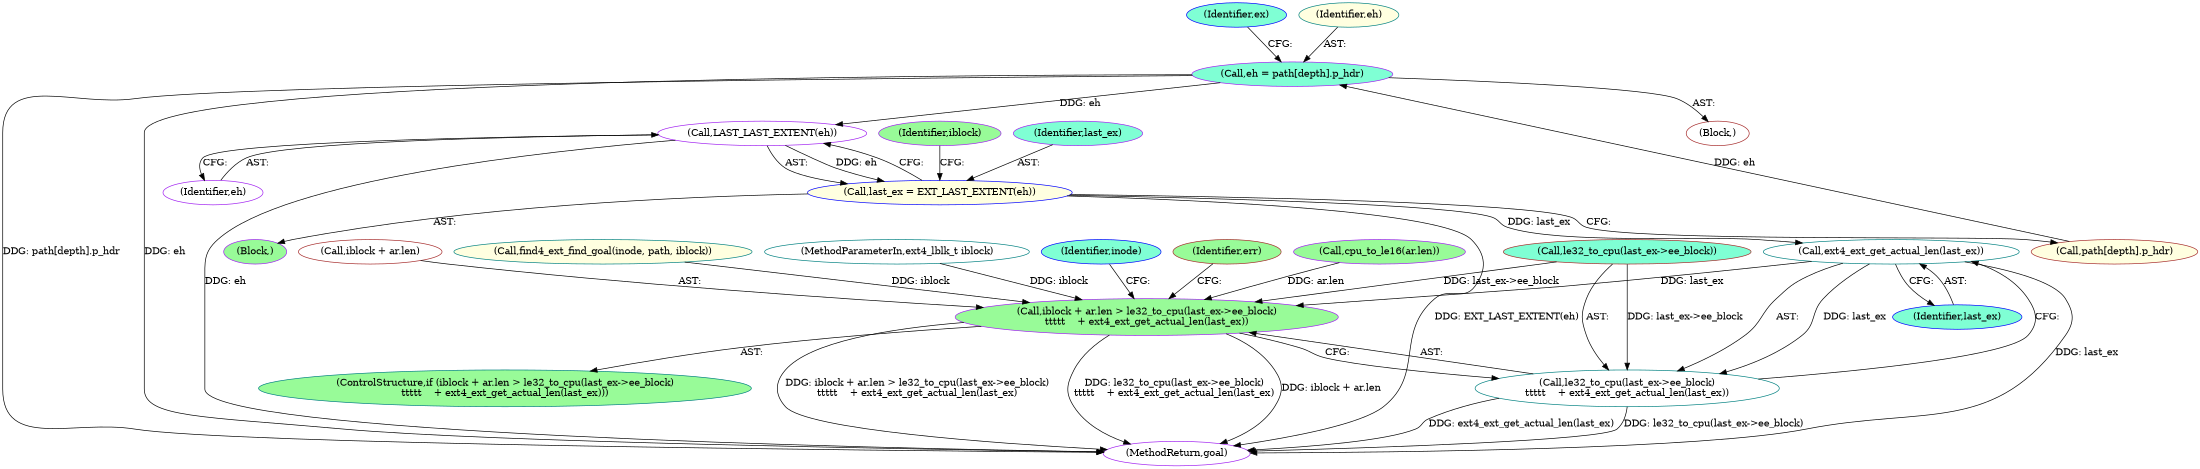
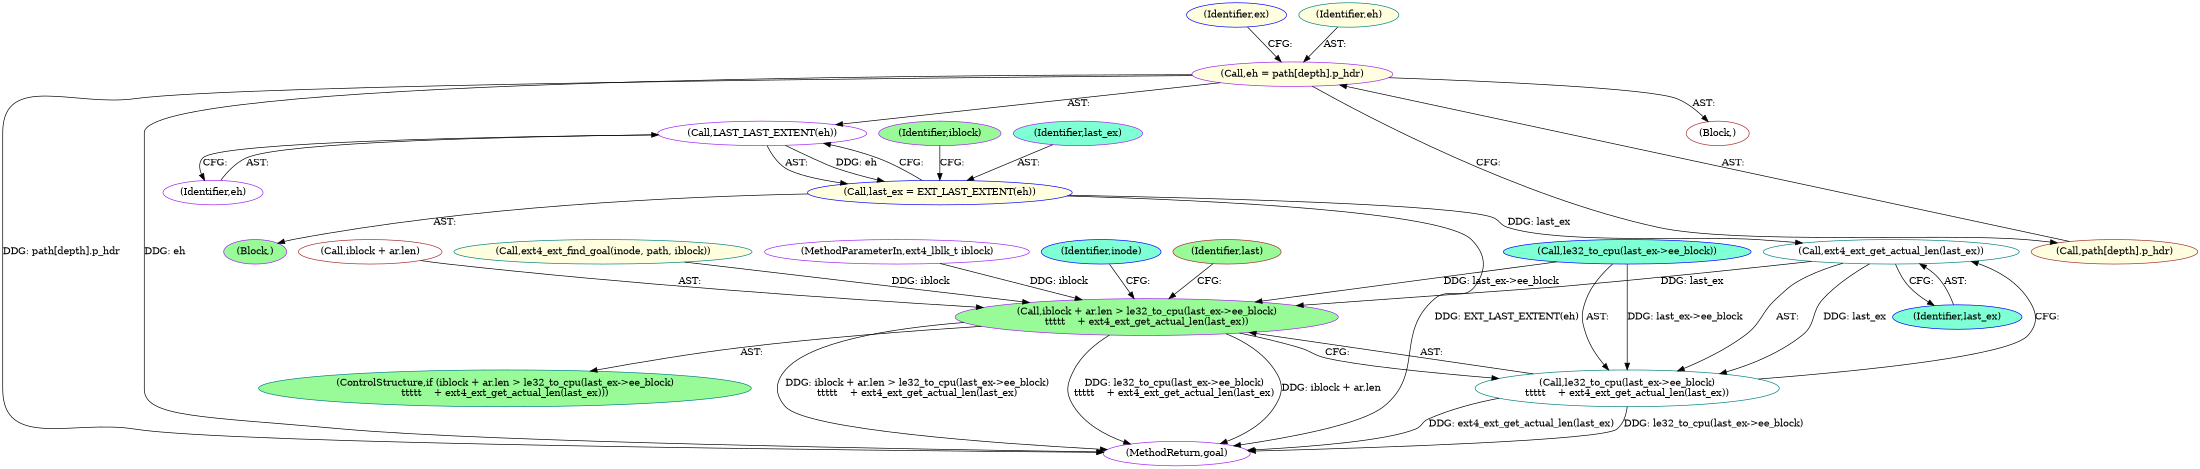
  digraph {
    node [color=purple fillcolor=white style=filled]
-   n1 [fillcolor=aquamarine label="(Call,eh = path[depth].p_hdr)"]
+   n1 [fillcolor=lightyellow label="(Call,eh = path[depth].p_hdr)"]
    n2 [label="(Call,LAST_LAST_EXTENT(eh))"]
    n3 [color=brown fillcolor=lightyellow label="(Call,path[depth].p_hdr)"]
    n4 [label="(MethodReturn,goal)"]
    n5 [color=brown label="(Block,)"]
    n6 [color=blue fillcolor=lightyellow label="(Call,last_ex = EXT_LAST_EXTENT(eh))"]
    n7 [label="(Identifier,eh)"]
    n8 [color=teal label="(Call,ext4_ext_get_actual_len(last_ex))"]
    n9 [fillcolor=palegreen label="(Block,)"]
    n10 [fillcolor=palegreen label="(Call,iblock + ar.len > le32_to_cpu(last_ex->ee_block)\n\t\t\t\t\t    + ext4_ext_get_actual_len(last_ex))"]
    n11 [color=teal label="(Call,le32_to_cpu(last_ex->ee_block)\n\t\t\t\t\t    + ext4_ext_get_actual_len(last_ex))"]
    n12 [color=blue fillcolor=aquamarine label="(Identifier,last_ex)"]
    n13 [color=teal fillcolor=palegreen label="(ControlStructure,if (iblock + ar.len > le32_to_cpu(last_ex->ee_block)\n\t\t\t\t\t    + ext4_ext_get_actual_len(last_ex)))"]
-   n14 [color=teal label="(MethodParameterIn,ext4_lblk_t iblock)"]
-   n15 [color=blue fillcolor=aquamarine label="(Identifier,ex)"]
+   n14 [label="(MethodParameterIn,ext4_lblk_t iblock)"]
+   n15 [color=blue fillcolor=lightyellow label="(Identifier,ex)"]
    n16 [fillcolor=palegreen label="(Identifier,iblock)"]
    n17 [color=blue fillcolor=aquamarine label="(Identifier,inode)"]
    n18 [color=teal fillcolor=lightyellow label="(Identifier,eh)"]
-   n19 [color=brown fillcolor=palegreen label="(Identifier,err)"]
-   n20 [fillcolor=palegreen label="(Call,cpu_to_le16(ar.len))"]
-   n21 [color=brown fillcolor=aquamarine label="(Call,le32_to_cpu(last_ex->ee_block))"]
+   n19 [color=brown fillcolor=palegreen label="(Identifier,last)"]
+   n21 [color=blue fillcolor=aquamarine label="(Call,le32_to_cpu(last_ex->ee_block))"]
    n22 [fillcolor=aquamarine label="(Identifier,last_ex)"]
    n23 [color=brown label="(Call,iblock + ar.len)"]
-   n24 [color=teal fillcolor=lightyellow label="(Call,find4_ext_find_goal(inode, path, iblock))"]
-   n1 -> n2 [label="DDG: eh"]
-   n6 -> n3 [label="CFG: "]
+   n24 [color=teal fillcolor=lightyellow label="(Call,ext4_ext_find_goal(inode, path, iblock))"]
+   n1 -> n2 [label="AST: "]
+   n1 -> n3 [label="CFG: "]
    n1 -> n4 [label="DDG: path[depth].p_hdr"]
    n1 -> n4 [label="DDG: eh"]
    n1 -> n5 [label="AST: "]
-   n2 -> n4 [label="DDG: eh"]
    n2 -> n6 [label="AST: "]
    n2 -> n6 [label="DDG: eh"]
    n2 -> n7 [label="CFG: "]
-   n3 -> n1 [label="DDG: eh"]
+   n3 -> n1 [label="AST: "]
    n6 -> n2 [label="CFG: "]
    n6 -> n4 [label="DDG: EXT_LAST_EXTENT(eh)"]
    n6 -> n8 [label="DDG: last_ex"]
    n6 -> n9 [label="AST: "]
    n7 -> n2 [label="AST: "]
-   n8 -> n4 [label="DDG: last_ex"]
    n8 -> n10 [label="DDG: last_ex"]
    n8 -> n11 [label="AST: "]
    n8 -> n11 [label="DDG: last_ex"]
    n8 -> n12 [label="CFG: "]
    n10 -> n4 [label="DDG: iblock + ar.len > le32_to_cpu(last_ex->ee_block)\n\t\t\t\t\t    + ext4_ext_get_actual_len(last_ex)"]
    n10 -> n4 [label="DDG: le32_to_cpu(last_ex->ee_block)\n\t\t\t\t\t    + ext4_ext_get_actual_len(last_ex)"]
    n10 -> n4 [label="DDG: iblock + ar.len"]
    n10 -> n11 [label="CFG: "]
    n10 -> n13 [label="AST: "]
    n11 -> n4 [label="DDG: le32_to_cpu(last_ex->ee_block)"]
    n11 -> n4 [label="DDG: ext4_ext_get_actual_len(last_ex)"]
    n11 -> n8 [label="CFG: "]
    n11 -> n10 [label="AST: "]
    n12 -> n8 [label="AST: "]
    n14 -> n10 [label="DDG: iblock"]
    n15 -> n1 [label="CFG: "]
    n16 -> n6 [label="CFG: "]
    n17 -> n10 [label="CFG: "]
    n18 -> n1 [label="AST: "]
    n19 -> n10 [label="CFG: "]
-   n20 -> n10 [label="DDG: ar.len"]
    n21 -> n10 [label="DDG: last_ex->ee_block"]
    n21 -> n11 [label="AST: "]
    n21 -> n11 [label="DDG: last_ex->ee_block"]
    n22 -> n6 [label="AST: "]
    n23 -> n10 [label="AST: "]
    n24 -> n10 [label="DDG: iblock"]
  }
